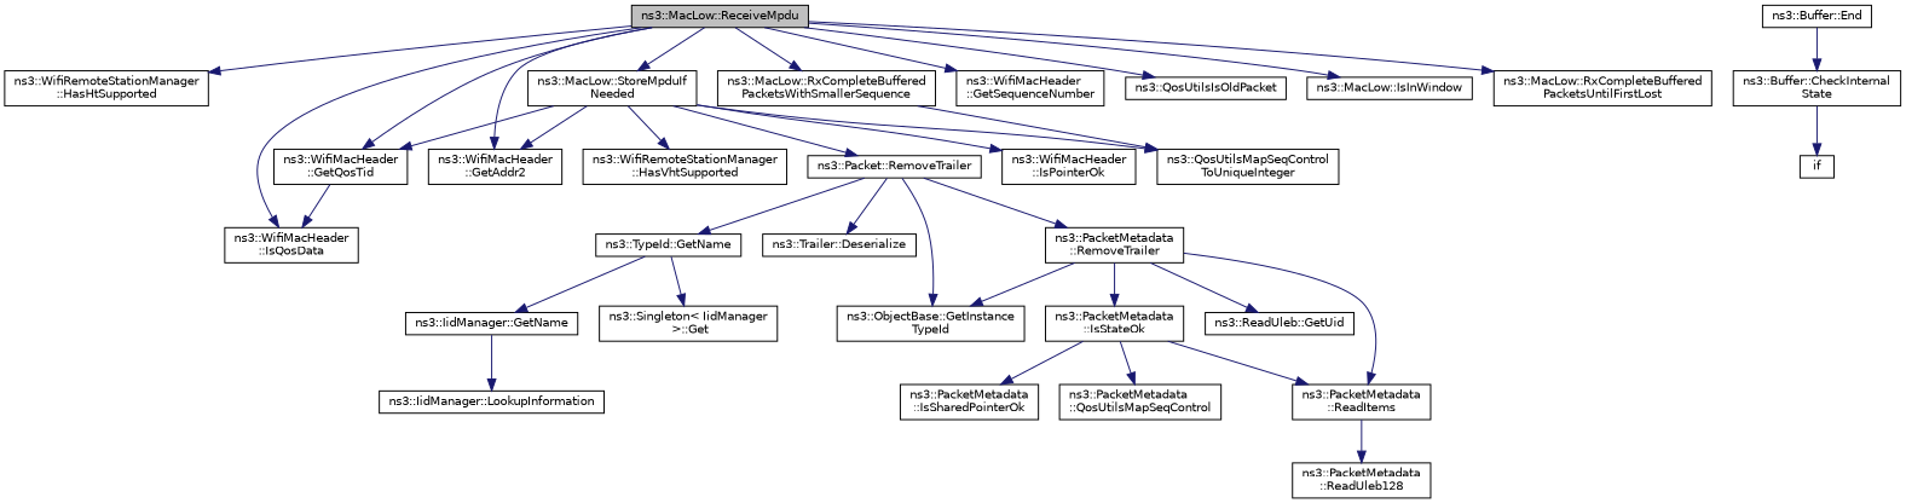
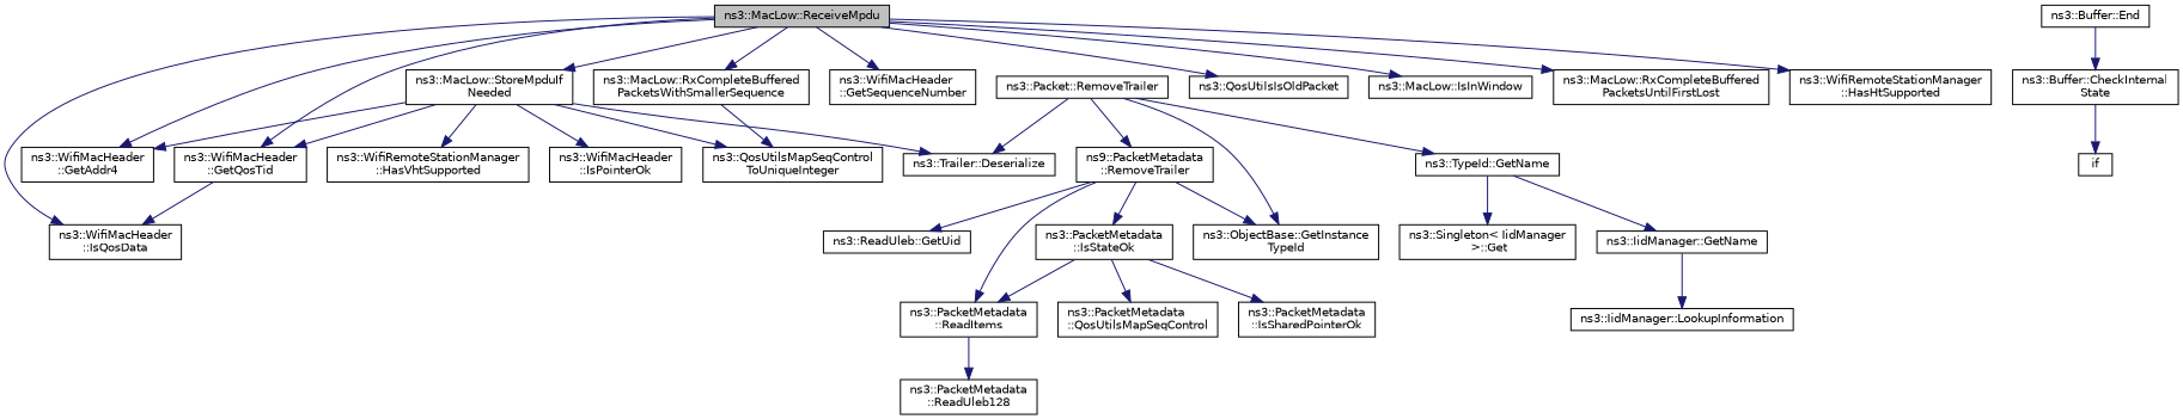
  digraph {
    rankdir=TB
    node [color=black fillcolor=white fontname=Helvetica fontsize=10 shape=record style=filled]
    edge [color=midnightblue fontname=Helvetica fontsize=10 labelfontname=Helvetica labelfontsize=10 style=solid]
    n1 [fillcolor=grey75 fontcolor=black height=0.2 label="ns3::MacLow::ReceiveMpdu" width=0.4]
    n2 [height=0.2 label="ns3::WifiRemoteStationManager\l::HasHtSupported" width=0.4]
-   n3 [height=0.2 label="ns3::WifiMacHeader\l::GetAddr2" width=0.4]
+   n3 [height=0.2 label="ns3::WifiMacHeader\l::GetAddr4" width=0.4]
    n4 [height=0.2 label="ns3::WifiMacHeader\l::IsQosData" width=0.4]
    n5 [height=0.2 label="ns3::WifiMacHeader\l::GetQosTid" width=0.4]
    n6 [height=0.2 label="ns3::WifiMacHeader\l::GetSequenceNumber" width=0.4]
    n7 [height=0.2 label="ns3::QosUtilsIsOldPacket" width=0.4]
    n8 [height=0.2 label="ns3::MacLow::StoreMpduIf\lNeeded" width=0.4]
    n9 [height=0.2 label="ns3::MacLow::IsInWindow" width=0.4]
    n10 [height=0.2 label="ns3::MacLow::RxCompleteBuffered\lPacketsWithSmallerSequence" width=0.4]
    n11 [height=0.2 label="ns3::MacLow::RxCompleteBuffered\lPacketsUntilFirstLost" width=0.4]
    n12 [height=0.2 label="ns3::WifiRemoteStationManager\l::HasVhtSupported" width=0.4]
    n13 [height=0.2 label="ns3::Packet::RemoveTrailer" width=0.4]
    n14 [height=0.2 label="ns3::QosUtilsMapSeqControl\lToUniqueInteger" width=0.4]
    n15 [height=0.2 label="ns3::WifiMacHeader\l::IsPointerOk" width=0.4]
    n16 [height=0.2 label="ns3::Trailer::Deserialize" width=0.4]
    n17 [height=0.2 label="ns3::ObjectBase::GetInstance\lTypeId" width=0.4]
    n18 [height=0.2 label="ns3::TypeId::GetName" width=0.4]
-   n19 [height=0.2 label="ns3::PacketMetadata\l::RemoveTrailer" width=0.4]
+   n19 [height=0.2 label="ns9::PacketMetadata\l::RemoveTrailer" width=0.4]
    n20 [height=0.2 label="ns3::Buffer::End" width=0.4]
    n21 [height=0.2 label="ns3::Buffer::CheckInternal\lState" width=0.4]
    n22 [height=0.2 label="ns3::Singleton\< IidManager\l \>::Get" width=0.4]
    n23 [height=0.2 label="ns3::IidManager::GetName" width=0.4]
    n24 [height=0.2 label="ns3::ReadUleb::GetUid" width=0.4]
    n25 [height=0.2 label="ns3::PacketMetadata\l::IsStateOk" width=0.4]
    n26 [height=0.2 label="ns3::PacketMetadata\l::ReadItems" width=0.4]
    n27 [height=0.2 label=if width=0.4]
    n28 [height=0.2 label="ns3::IidManager::LookupInformation" width=0.4]
    n29 [height=0.2 label="ns3::PacketMetadata\l::QosUtilsMapSeqControl" width=0.4]
    n30 [height=0.2 label="ns3::PacketMetadata\l::IsSharedPointerOk" width=0.4]
    n31 [height=0.2 label="ns3::PacketMetadata\l::ReadUleb128" width=0.4]
    n1 -> n2
    n1 -> n3
    n1 -> n4
    n1 -> n5
    n1 -> n6
    n1 -> n7
    n1 -> n8
    n1 -> n9
    n1 -> n10
    n1 -> n11
    n5 -> n4
    n8 -> n3
    n8 -> n5
    n8 -> n12
-   n8 -> n13
+   n8 -> n16
    n8 -> n14
    n8 -> n15
    n10 -> n14
    n13 -> n16
    n13 -> n17
    n13 -> n18
    n13 -> n19
    n18 -> n22
    n18 -> n23
    n19 -> n17
    n19 -> n24
    n19 -> n25
    n19 -> n26
    n20 -> n21
    n21 -> n27
    n23 -> n28
    n25 -> n26
    n25 -> n29
    n25 -> n30
    n26 -> n31
  }
